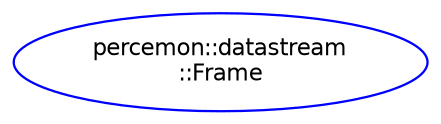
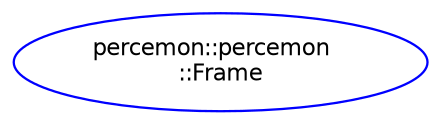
  digraph {
    rankdir=TB
-   n1 [color=blue fillcolor=white fontname=Helvetica fontsize=10 height=0.2 label="percemon::datastream\l::Frame" shape=ellipse style=filled width=0.4]
+   n1 [color=blue fillcolor=white fontname=Helvetica fontsize=10 height=0.2 label="percemon::percemon\l::Frame" shape=ellipse style=filled width=0.4]
  }
